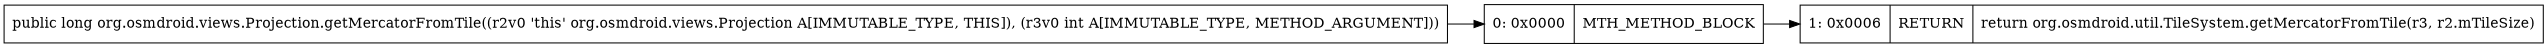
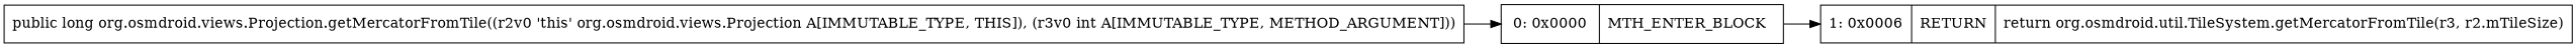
  digraph {
    rankdir=LR
    node [shape=record]
-   n1 [label="{0\:\ 0x0000|MTH_METHOD_BLOCK\l}"]
+   n1 [label="{0\:\ 0x0000|MTH_ENTER_BLOCK\l}"]
    n2 [label="{1\:\ 0x0006|RETURN\l|return org.osmdroid.util.TileSystem.getMercatorFromTile(r3, r2.mTileSize)\l}"]
    n3 [label="{public long org.osmdroid.views.Projection.getMercatorFromTile((r2v0 'this' org.osmdroid.views.Projection A[IMMUTABLE_TYPE, THIS]), (r3v0 int A[IMMUTABLE_TYPE, METHOD_ARGUMENT])) }"]
    n1 -> n2
    n3 -> n1
  }
